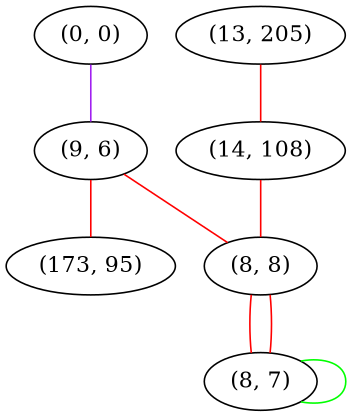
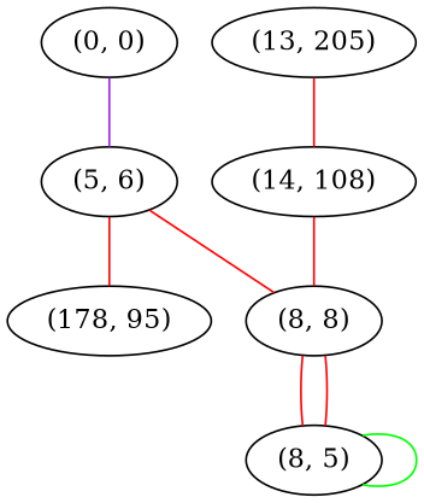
  graph {
    edge [color=red weight=1]
    "(0, 0)"
-   "(5, 6)" [label="(9, 6)"]
+   "(5, 6)"
    "(8, 8)"
-   "(178, 95)" [label="(173, 95)"]
+   "(178, 95)"
    "(13, 205)"
    "(14, 108)"
-   "(8, 7)"
+   "(8, 7)" [label="(8, 5)"]
    "(0, 0)" -- "(5, 6)" [color=purple weight=4]
    "(5, 6)" -- "(8, 8)"
    "(5, 6)" -- "(178, 95)"
    "(8, 8)" -- "(8, 7)"
    "(8, 8)" -- "(8, 7)"
    "(13, 205)" -- "(14, 108)"
    "(14, 108)" -- "(8, 8)"
    "(8, 7)" -- "(8, 7)" [color=green weight=2]
  }
